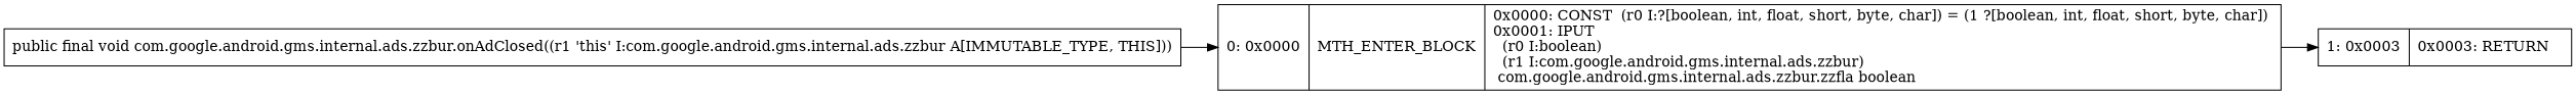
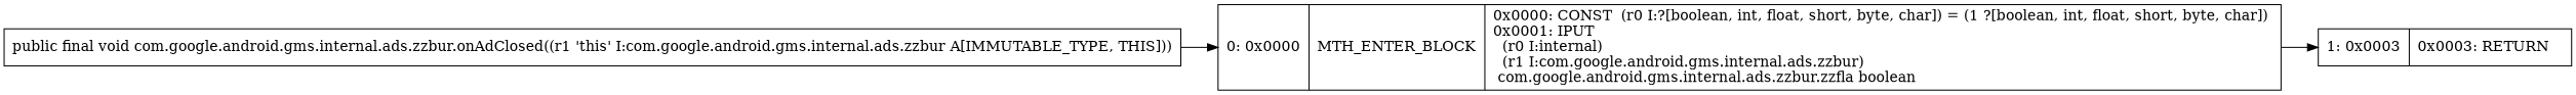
  digraph {
    rankdir=LR
    node [shape=record]
-   n1 [label="{0\:\ 0x0000|MTH_ENTER_BLOCK\l|0x0000: CONST  (r0 I:?[boolean, int, float, short, byte, char]) = (1 ?[boolean, int, float, short, byte, char]) \l0x0001: IPUT  \l  (r0 I:boolean)\l  (r1 I:com.google.android.gms.internal.ads.zzbur)\l com.google.android.gms.internal.ads.zzbur.zzfla boolean \l}"]
+   n1 [label="{0\:\ 0x0000|MTH_ENTER_BLOCK\l|0x0000: CONST  (r0 I:?[boolean, int, float, short, byte, char]) = (1 ?[boolean, int, float, short, byte, char]) \l0x0001: IPUT  \l  (r0 I:internal)\l  (r1 I:com.google.android.gms.internal.ads.zzbur)\l com.google.android.gms.internal.ads.zzbur.zzfla boolean \l}"]
    n2 [label="{1\:\ 0x0003|0x0003: RETURN   \l}"]
    n3 [label="{public final void com.google.android.gms.internal.ads.zzbur.onAdClosed((r1 'this' I:com.google.android.gms.internal.ads.zzbur A[IMMUTABLE_TYPE, THIS])) }"]
    n1 -> n2
    n3 -> n1
  }
